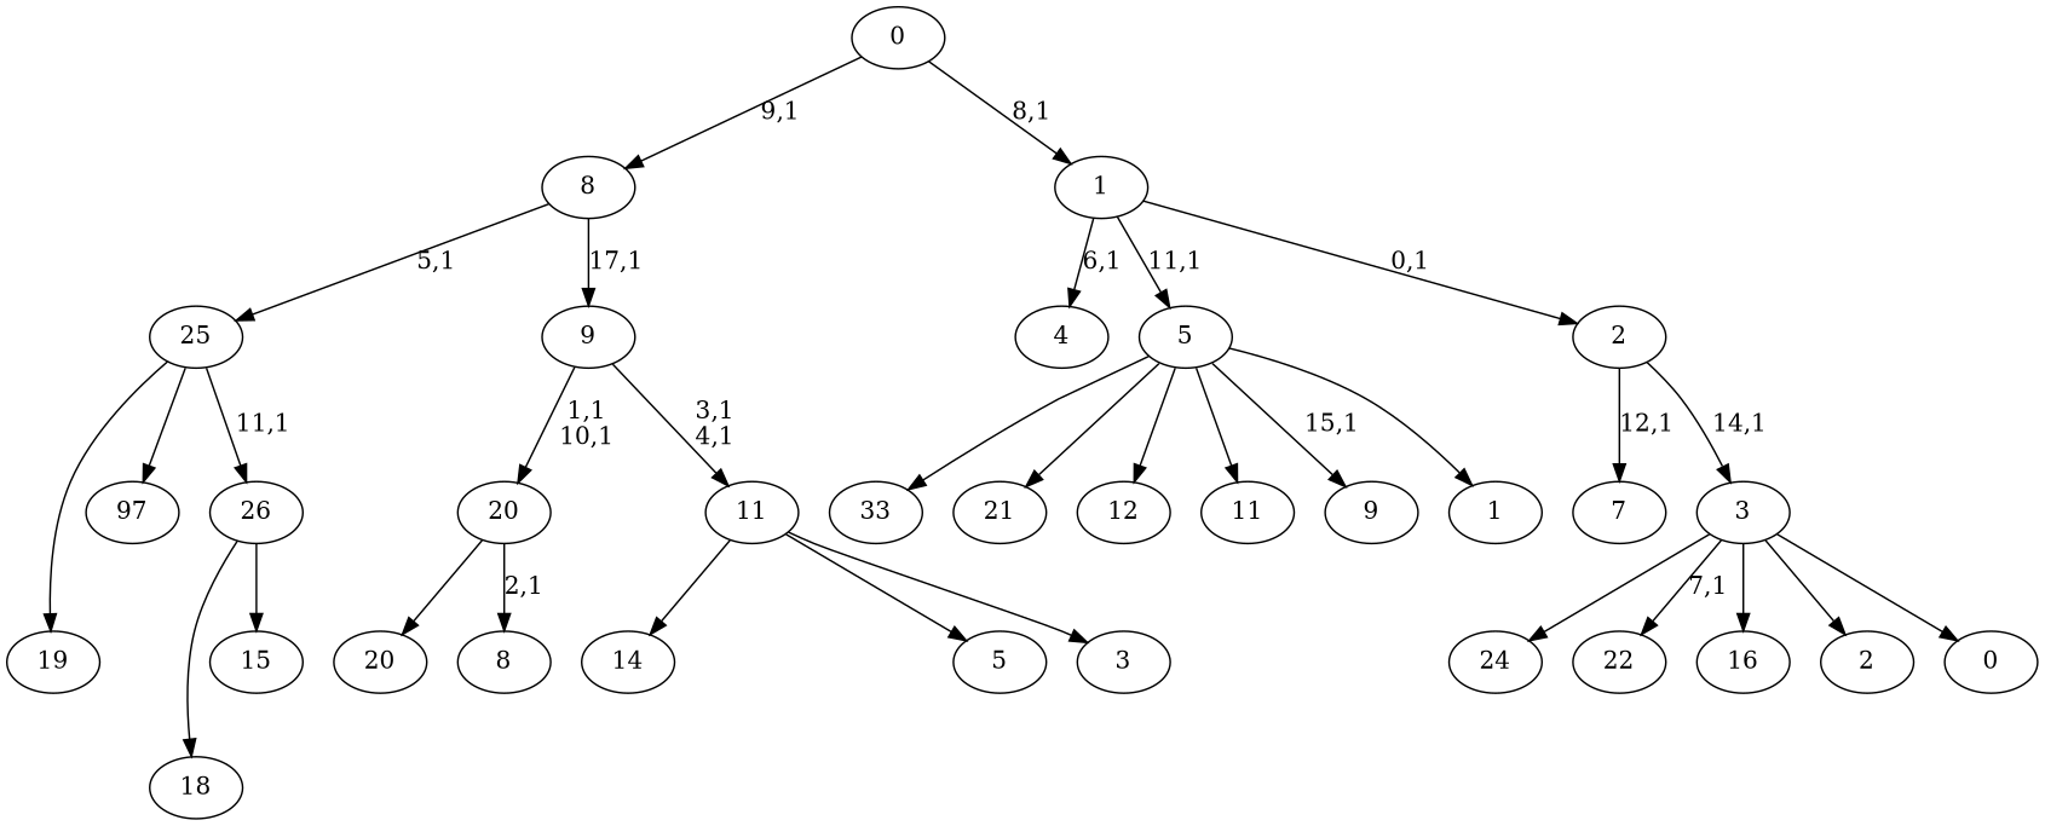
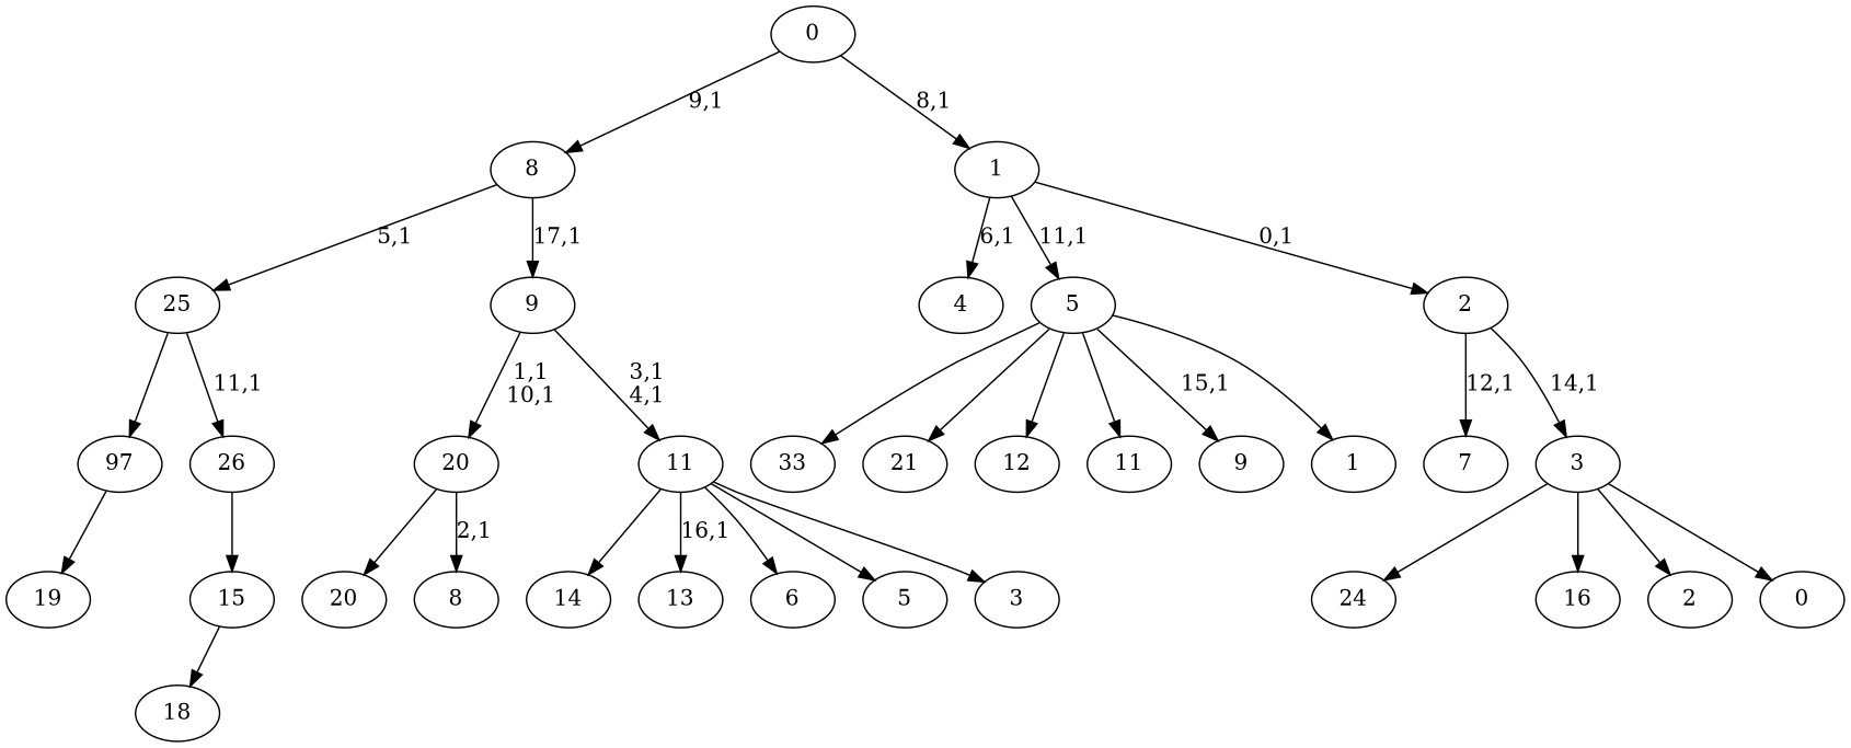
  digraph {
    n1 [label=24]
    n2 [label=33]
-   n3 [label=22]
    n4 [label=21]
    n5 [label=20]
    n6 [label=19]
    n7 [label=18]
    n8 [label=97]
    n9 [label=16]
    n10 [label=15]
    n11 [label=14]
+   n12 [label=13]
    n13 [label=12]
    n14 [label=11]
    26
    25
    n17 [label=9]
    n18 [label=8]
    20
    n20 [label=7]
+   n21 [label=6]
    n22 [label=5]
    n23 [label=4]
    n24 [label=3]
    11
    9
    8
    n28 [label=2]
    n29 [label=1]
    5
    n31 [label=0]
    3
    2
    1
    0
-   26 -> n7
+   n10 -> n7
    26 -> n10
-   25 -> n6
+   n8 -> n6
    25 -> n8
    25 -> 26 [label="11,1"]
    20 -> n5
    20 -> n18 [label="2,1"]
    11 -> n11
+   11 -> n12 [label="16,1"]
+   11 -> n21
    11 -> n22
    11 -> n24
    9 -> 20 [label="1,1\n10,1"]
    9 -> 11 [label="3,1\n4,1"]
    8 -> 25 [label="5,1"]
    8 -> 9 [label="17,1"]
    5 -> n2
    5 -> n4
    5 -> n13
    5 -> n14
    5 -> n17 [label="15,1"]
    5 -> n29
    3 -> n1
-   3 -> n3 [label="7,1"]
    3 -> n9
    3 -> n28
    3 -> n31
    2 -> n20 [label="12,1"]
    2 -> 3 [label="14,1"]
    1 -> n23 [label="6,1"]
    1 -> 5 [label="11,1"]
    1 -> 2 [label="0,1"]
    0 -> 8 [label="9,1"]
    0 -> 1 [label="8,1"]
  }
